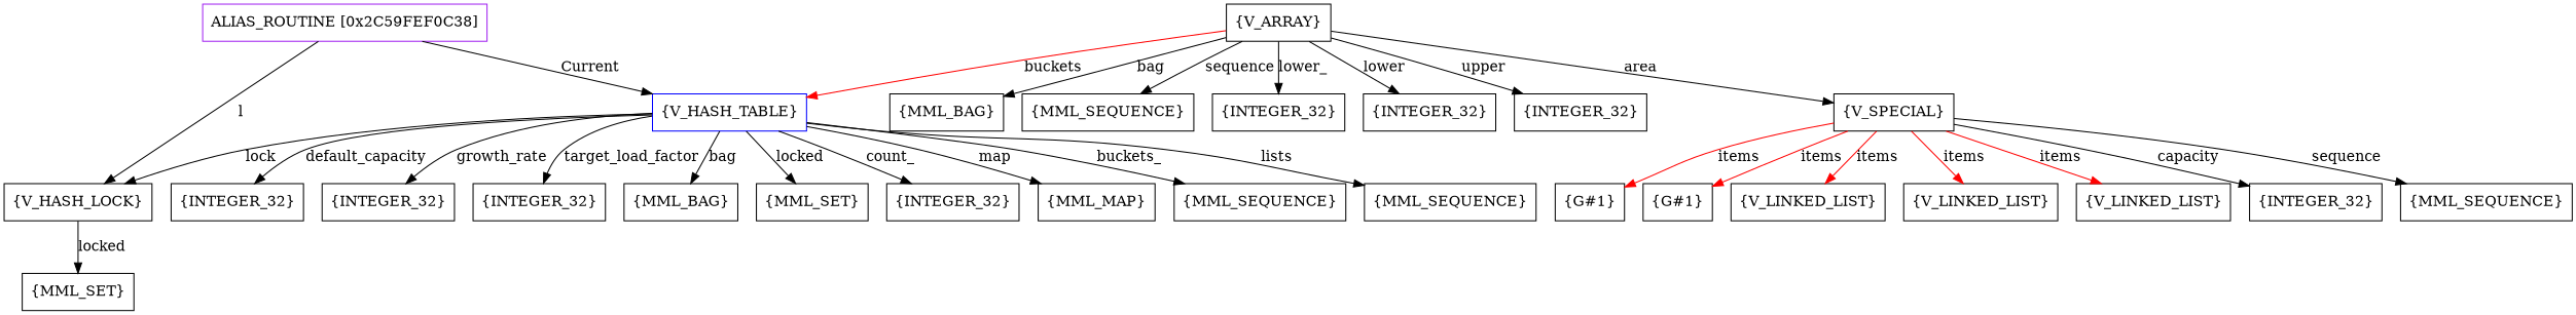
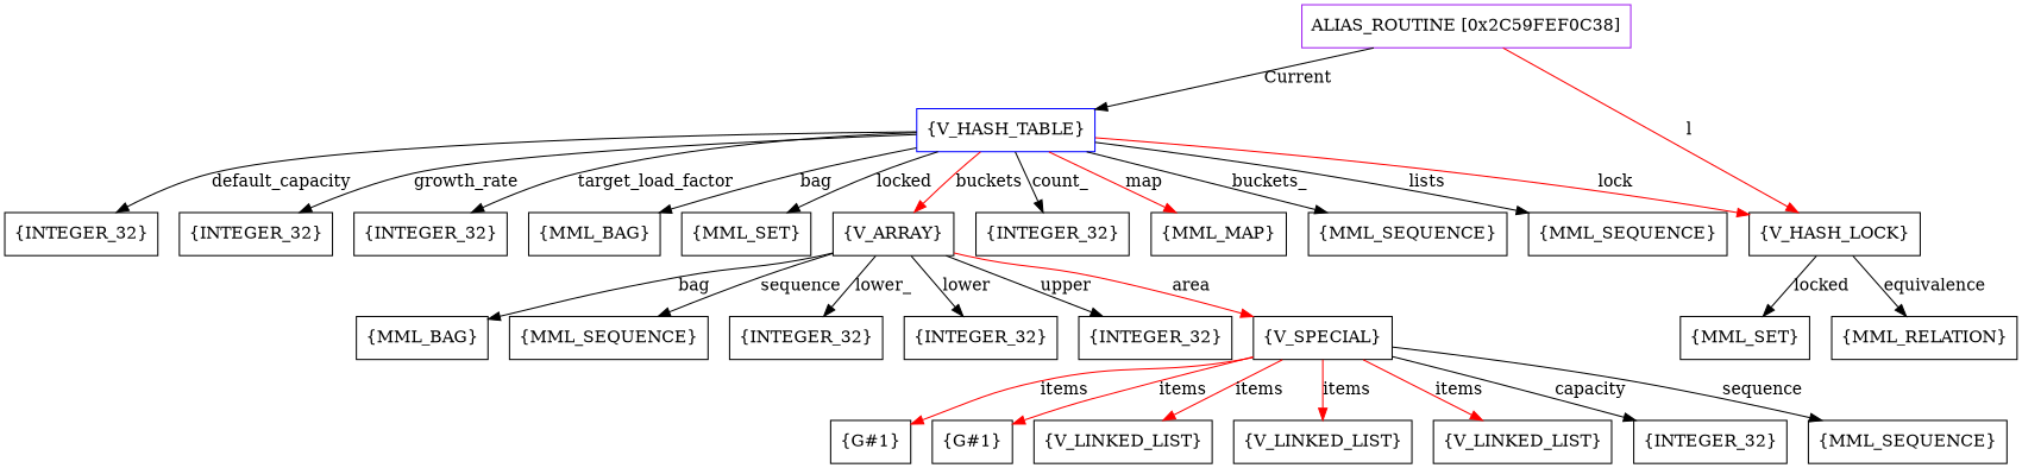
  digraph {
    node [shape=box]
    n1 [color=purple label=<ALIAS_ROUTINE [0x2C59FEF0C38]>]
    n2 [color=blue label=<{V_HASH_TABLE}>]
    n3 [label=<{V_HASH_LOCK}>]
    n4 [label=<{INTEGER_32}>]
    n5 [label=<{INTEGER_32}>]
    n6 [label=<{INTEGER_32}>]
    n7 [label=<{MML_BAG}>]
    n8 [label=<{MML_SET}>]
    n9 [label=<{V_ARRAY}>]
    n10 [label=<{INTEGER_32}>]
    n11 [label=<{MML_MAP}>]
    n12 [label=<{MML_SEQUENCE}>]
    n13 [label=<{MML_SEQUENCE}>]
    n14 [label=<{MML_SET}>]
+   n15 [label=<{MML_RELATION}>]
    n16 [label=<{MML_BAG}>]
    n17 [label=<{MML_SEQUENCE}>]
    n18 [label=<{INTEGER_32}>]
    n19 [label=<{INTEGER_32}>]
    n20 [label=<{INTEGER_32}>]
    n21 [label=<{V_SPECIAL}>]
    n22 [label=<{G#1}>]
    n23 [label=<{G#1}>]
    n24 [label=<{V_LINKED_LIST}>]
    n25 [label=<{V_LINKED_LIST}>]
    n26 [label=<{V_LINKED_LIST}>]
    n27 [label=<{INTEGER_32}>]
    n28 [label=<{MML_SEQUENCE}>]
    n1 -> n2 [color=black label=<Current>]
-   n1 -> n3 [label=<l>]
-   n2 -> n3 [color=black label=<lock>]
+   n1 -> n3 [label=<l> color=red]
+   n2 -> n3 [color=red label=<lock>]
    n2 -> n4 [label=<default_capacity>]
    n2 -> n5 [label=<growth_rate>]
    n2 -> n6 [label=<target_load_factor>]
    n2 -> n7 [label=<bag>]
    n2 -> n8 [label=<locked>]
-   n9 -> n2 [color=red label=<buckets>]
+   n2 -> n9 [color=red label=<buckets>]
    n2 -> n10 [label=<count_>]
-   n2 -> n11 [label=<map>]
+   n2 -> n11 [label=<map> color=red]
    n2 -> n12 [label=<buckets_>]
    n2 -> n13 [label=<lists>]
    n3 -> n14 [label=<locked>]
+   n3 -> n15 [label=<equivalence>]
    n9 -> n16 [label=<bag>]
    n9 -> n17 [label=<sequence>]
    n9 -> n18 [label=<lower_>]
    n9 -> n19 [label=<lower>]
    n9 -> n20 [label=<upper>]
-   n9 -> n21 [color=black label=<area>]
+   n9 -> n21 [color=red label=<area>]
    n21 -> n22 [color=red label=<items>]
    n21 -> n23 [color=red label=<items>]
    n21 -> n24 [color=red label=<items>]
    n21 -> n25 [color=red label=<items>]
    n21 -> n26 [color=red label=<items>]
    n21 -> n27 [label=<capacity>]
    n21 -> n28 [label=<sequence>]
  }
